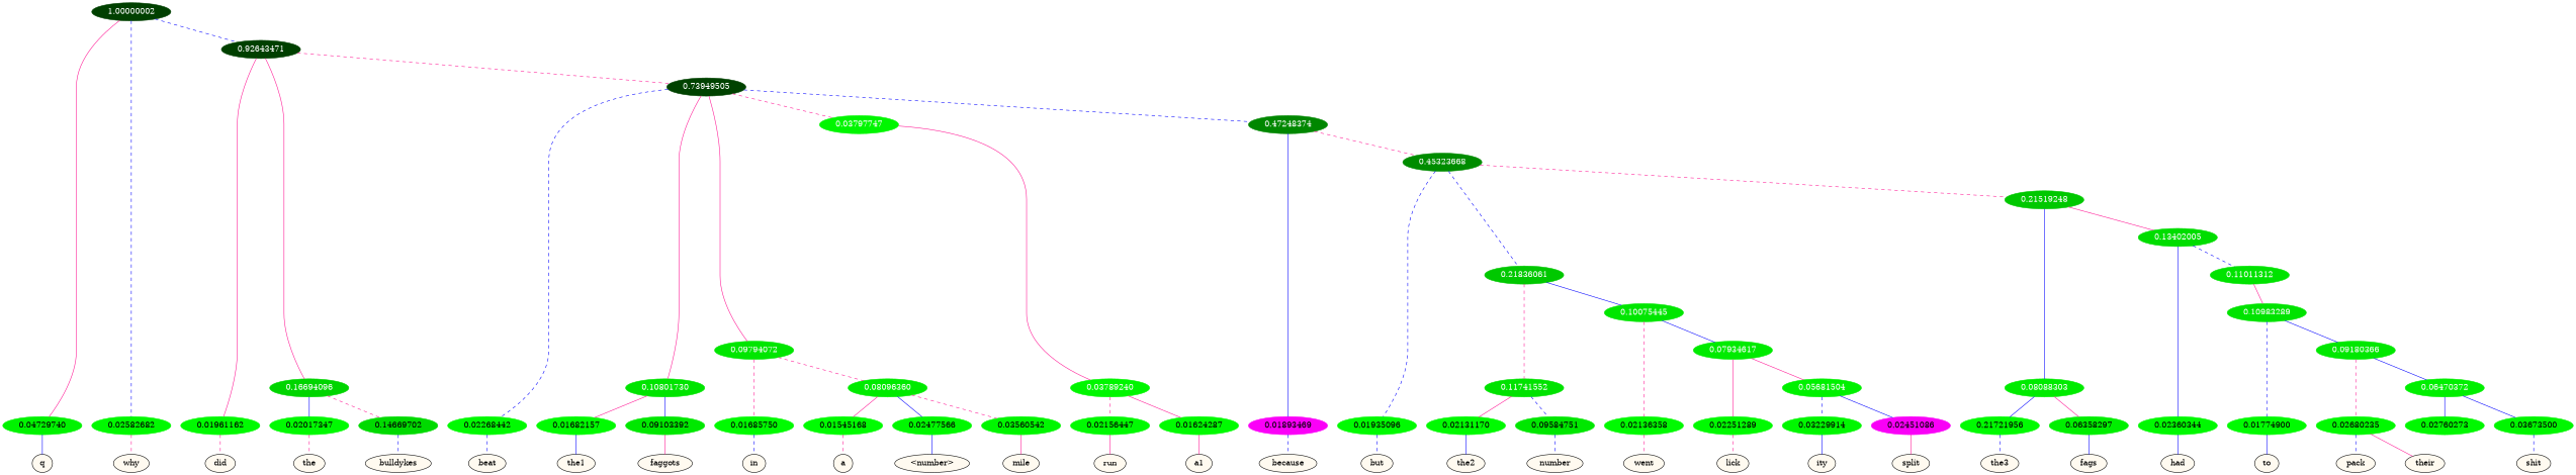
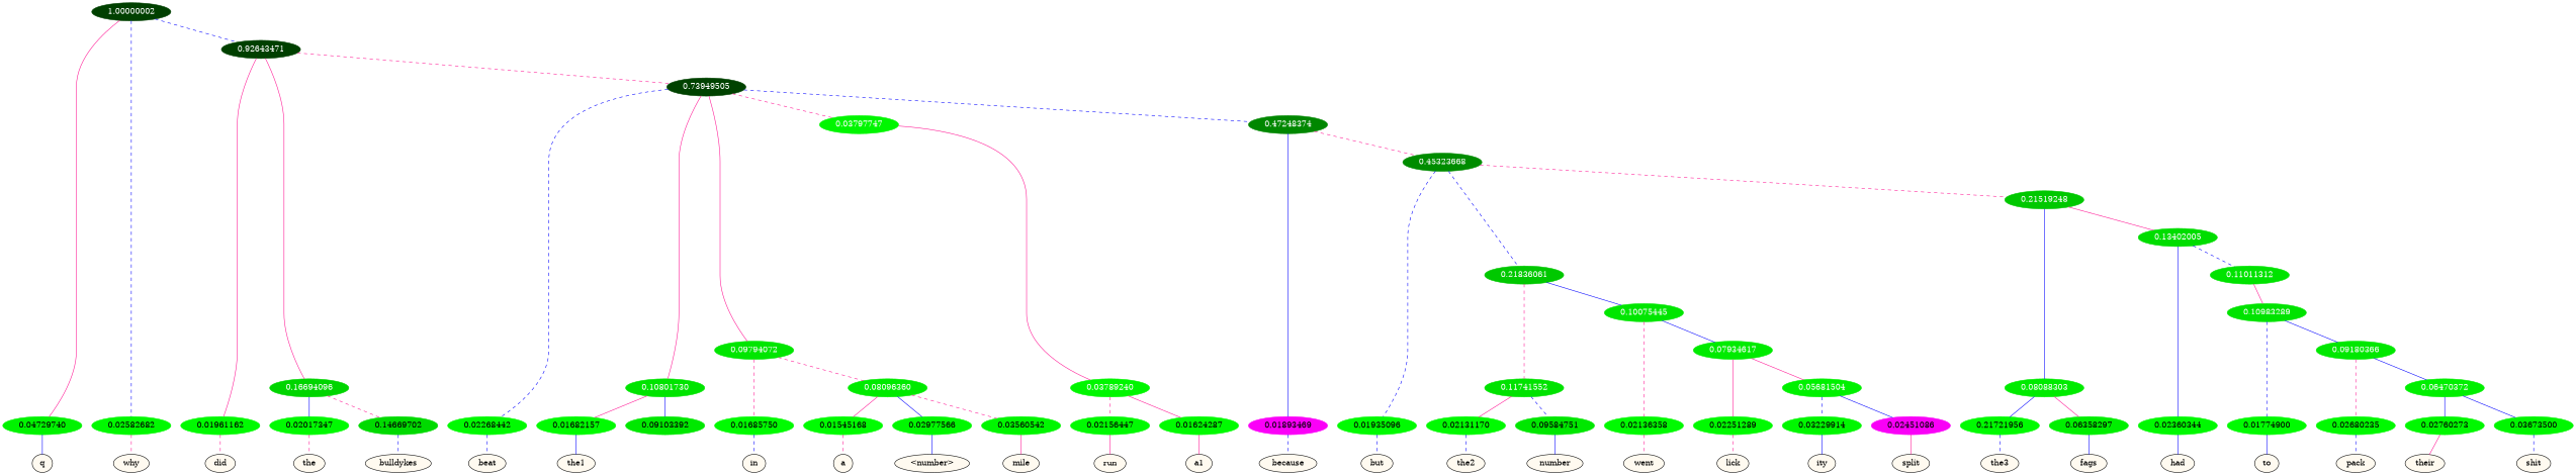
  graph {
    node [color=black format=png nodesep=0.001 ordering=out overlap_scaling=0.01 ranksep=0.001 style=filled]
    edge [color=blue style=solid]
    n1 [fillcolor=floralwhite height=0.15 label=q style="filled,solid" width=0.15]
    n2 [fillcolor=floralwhite height=0.15 label=why style="filled,solid" width=0.15]
    n3 [fillcolor=floralwhite height=0.15 label=did style="filled,solid" width=0.15]
    n4 [fillcolor=floralwhite height=0.15 label=the style="filled,solid" width=0.15]
    n5 [fillcolor=floralwhite height=0.15 label=bulldykes style="filled,solid" width=0.15]
    n6 [fillcolor=floralwhite height=0.15 label=beat style="filled,solid" width=0.15]
    n7 [fillcolor=floralwhite height=0.15 label=the1 style="filled,solid" width=0.15]
-   n8 [fillcolor=floralwhite height=0.15 label=faggots style="filled,solid" width=0.15]
    n9 [fillcolor=floralwhite height=0.15 label=in style="filled,solid" width=0.15]
    n10 [fillcolor=floralwhite height=0.15 label=a style="filled,solid" width=0.15]
    n11 [fillcolor=floralwhite height=0.15 label="\<number\>" style="filled,solid" width=0.15]
    n12 [fillcolor=floralwhite height=0.15 label=mile style="filled,solid" width=0.15]
    n13 [fillcolor=floralwhite height=0.15 label=run style="filled,solid" width=0.15]
    n14 [fillcolor=floralwhite height=0.15 label=a1 style="filled,solid" width=0.15]
    n15 [fillcolor=floralwhite height=0.15 label=because style="filled,solid" width=0.15]
    n16 [fillcolor=floralwhite height=0.15 label=the2 style="filled,solid" width=0.15]
    n17 [fillcolor=floralwhite height=0.15 label=number style="filled,solid" width=0.15]
    n18 [fillcolor=floralwhite height=0.15 label=went style="filled,solid" width=0.15]
    n19 [fillcolor=floralwhite height=0.15 label=lick style="filled,solid" width=0.15]
    n20 [fillcolor=floralwhite height=0.15 label=ity style="filled,solid" width=0.15]
    n21 [fillcolor=floralwhite height=0.15 label=split style="filled,solid" width=0.15]
    n22 [fillcolor=floralwhite height=0.15 label=but style="filled,solid" width=0.15]
    n23 [fillcolor=floralwhite height=0.15 label=the3 style="filled,solid" width=0.15]
    n24 [fillcolor=floralwhite height=0.15 label=fags style="filled,solid" width=0.15]
    n25 [fillcolor=floralwhite height=0.15 label=had style="filled,solid" width=0.15]
    n26 [fillcolor=floralwhite height=0.15 label=to style="filled,solid" width=0.15]
    n27 [fillcolor=floralwhite height=0.15 label=pack style="filled,solid" width=0.15]
    n28 [fillcolor=floralwhite height=0.15 label=their style="filled,solid" width=0.15]
    n29 [fillcolor=floralwhite height=0.15 label=shit style="filled,solid" width=0.15]
    n30 [color="0.334 1.000 0.953" fontcolor=black height=0.15 label=0.04729740 width=0.15]
    n31 [color="0.334 1.000 0.974" fontcolor=black height=0.15 label=0.02582682 width=0.15]
    n32 [color="0.334 1.000 0.980" fontcolor=black height=0.15 label=0.01961162 width=0.15]
    n33 [color="0.334 1.000 0.980" fontcolor=black height=0.15 label=0.02017347 width=0.15]
    n34 [color="0.334 1.000 0.853" fontcolor=black height=0.15 label=0.14669702 width=0.15]
    n35 [color="0.334 1.000 0.977" fontcolor=black height=0.15 label=0.02268442 width=0.15]
    n36 [color="0.334 1.000 0.983" fontcolor=black height=0.15 label=0.01682157 width=0.15]
    n37 [color="0.334 1.000 0.909" fontcolor=black height=0.15 label=0.09103392 width=0.15]
    n38 [color="0.334 1.000 0.983" fontcolor=black height=0.15 label=0.01685750 width=0.15]
    n39 [color="0.334 1.000 0.985" fontcolor=black height=0.15 label=0.01545168 width=0.15]
-   n40 [color="0.334 1.000 0.970" fontcolor=black height=0.15 label=0.02477566 width=0.15]
+   n40 [color="0.334 1.000 0.970" fontcolor=black height=0.15 label=0.02977566 width=0.15]
    n41 [color="0.334 1.000 0.964" fontcolor=black height=0.15 label=0.03560542 width=0.15]
    n42 [color="0.334 1.000 0.978" fontcolor=black height=0.15 label=0.02156447 width=0.15]
    n43 [color="0.334 1.000 0.984" fontcolor=black height=0.15 label=0.01624287 width=0.15]
    n44 [color="0.835 1.000 0.981" fontcolor=black height=0.15 label=0.01893469 width=0.15]
    n45 [color="0.334 1.000 0.979" fontcolor=black height=0.15 label=0.02131170 width=0.15]
    n46 [color="0.334 1.000 0.904" fontcolor=black height=0.15 label=0.09584751 width=0.15]
    n47 [color="0.334 1.000 0.979" fontcolor=black height=0.15 label=0.02136358 width=0.15]
    n48 [color="0.334 1.000 0.977" fontcolor=black height=0.15 label=0.02251289 width=0.15]
    n49 [color="0.334 1.000 0.968" fontcolor=black height=0.15 label=0.03229914 width=0.15]
    n50 [color="0.835 1.000 0.975" fontcolor=black height=0.15 label=0.02451086 width=0.15]
    n51 [color="0.334 1.000 0.981" fontcolor=black height=0.15 label=0.01935096 width=0.15]
    n52 [color="0.334 1.000 0.983" fontcolor=black height=0.15 label=0.21721956 width=0.15]
    n53 [color="0.334 1.000 0.936" fontcolor=black height=0.15 label=0.06358297 width=0.15]
    n54 [color="0.334 1.000 0.976" fontcolor=black height=0.15 label=0.02360344 width=0.15]
    n55 [color="0.334 1.000 0.982" fontcolor=black height=0.15 label=0.01774900 width=0.15]
    n56 [color="0.334 1.000 0.973" fontcolor=black height=0.15 label=0.02680235 width=0.15]
    n57 [color="0.334 1.000 0.972" fontcolor=black height=0.15 label=0.02760273 width=0.15]
    n58 [color="0.334 1.000 0.963" fontcolor=black height=0.15 label=0.03673500 width=0.15]
    n59 [color="0.334 1.000 0.250" fontcolor=grey99 height=0.15 label=1.00000002 width=0.15]
    n60 [color="0.334 1.000 0.250" fontcolor=grey99 height=0.15 label=0.92643471 width=0.15]
    n61 [color="0.334 1.000 0.833" fontcolor=grey99 height=0.15 label=0.16694096 width=0.15]
    n62 [color="0.334 1.000 0.261" fontcolor=grey99 height=0.15 label=0.73949505 width=0.15]
    n63 [color="0.334 1.000 0.892" fontcolor=grey99 height=0.15 label=0.10801730 width=0.15]
    n64 [color="0.334 1.000 0.902" fontcolor=grey99 height=0.15 label=0.09794072 width=0.15]
    n65 [color="0.334 1.000 0.962" fontcolor=grey99 height=0.15 label=0.03797747 width=0.15]
    n66 [color="0.334 1.000 0.528" fontcolor=grey99 height=0.15 label=0.47248374 width=0.15]
    n67 [color="0.334 1.000 0.919" fontcolor=grey99 height=0.15 label=0.08096360 width=0.15]
    n68 [color="0.334 1.000 0.962" fontcolor=grey99 height=0.15 label=0.03789240 width=0.15]
    n69 [color="0.334 1.000 0.547" fontcolor=grey99 height=0.15 label=0.45323668 width=0.15]
    n70 [color="0.334 1.000 0.782" fontcolor=grey99 height=0.15 label=0.21836061 width=0.15]
    n71 [color="0.334 1.000 0.785" fontcolor=grey99 height=0.15 label=0.21519248 width=0.15]
    n72 [color="0.334 1.000 0.883" fontcolor=grey99 height=0.15 label=0.11741552 width=0.15]
    n73 [color="0.334 1.000 0.899" fontcolor=grey99 height=0.15 label=0.10075445 width=0.15]
    n74 [color="0.334 1.000 0.919" fontcolor=grey99 height=0.15 label=0.08088303 width=0.15]
    n75 [color="0.334 1.000 0.866" fontcolor=grey99 height=0.15 label=0.13402005 width=0.15]
    n76 [color="0.334 1.000 0.921" fontcolor=grey99 height=0.15 label=0.07934617 width=0.15]
    n77 [color="0.334 1.000 0.890" fontcolor=grey99 height=0.15 label=0.11011312 width=0.15]
    n78 [color="0.334 1.000 0.943" fontcolor=grey99 height=0.15 label=0.05681504 width=0.15]
    n79 [color="0.334 1.000 0.890" fontcolor=grey99 height=0.15 label=0.10983289 width=0.15]
    n80 [color="0.334 1.000 0.908" fontcolor=grey99 height=0.15 label=0.09180366 width=0.15]
    n81 [color="0.334 1.000 0.935" fontcolor=grey99 height=0.15 label=0.06470372 width=0.15]
    subgraph sub_1 {
      rank=same
      n1
      n2
      n3
      n4
      n5
      n6
      n7
-     n8
      n9
      n10
      n11
      n12
      n13
      n14
      n15
      n16
      n17
      n18
      n19
      n20
      n21
      n22
      n23
      n24
      n25
      n26
      n27
      n28
      n29
    }
    subgraph sub_2 {
      rank=same
      n30
      n31
      n32
      n33
      n34
      n35
      n36
      n37
      n38
      n39
      n40
      n41
      n42
      n43
      n44
      n45
      n46
      n47
      n48
      n49
      n50
      n51
      n52
      n53
      n54
      n55
      n56
      n57
      n58
    }
    n30 -- n1
    n31 -- n2 [color=deeppink style=dashed]
    n32 -- n3 [color=deeppink style=dashed]
    n33 -- n4 [color=deeppink style=dashed]
    n34 -- n5 [style=dashed]
    n35 -- n6 [style=dashed]
    n36 -- n7
-   n37 -- n8 [color=deeppink]
    n38 -- n9 [style=dashed]
    n39 -- n10 [color=deeppink style=dashed]
    n40 -- n11
    n41 -- n12 [color=deeppink]
    n42 -- n13 [color=deeppink]
    n43 -- n14 [color=deeppink]
    n44 -- n15 [style=dashed]
-   n45 -- n16
-   n46 -- n17 [style=dashed]
+   n45 -- n16 [style=dashed]
+   n46 -- n17
    n47 -- n18 [color=deeppink style=dashed]
    n48 -- n19 [color=deeppink style=dashed]
    n49 -- n20
    n50 -- n21 [color=deeppink]
    n51 -- n22 [style=dashed]
    n52 -- n23 [style=dashed]
    n53 -- n24
    n54 -- n25
    n55 -- n26
    n56 -- n27 [style=dashed]
-   n56 -- n28 [color=deeppink]
+   n57 -- n28 [color=deeppink]
    n58 -- n29 [style=dashed]
    n59 -- n30 [color=deeppink]
    n59 -- n31 [style=dashed]
    n59 -- n60 [style=dashed]
    n60 -- n32 [color=deeppink]
    n60 -- n61 [color=deeppink]
    n60 -- n62 [color=deeppink style=dashed]
    n61 -- n33
    n61 -- n34 [color=deeppink style=dashed]
    n62 -- n35 [style=dashed]
    n62 -- n63 [color=deeppink]
    n62 -- n64 [color=deeppink]
    n62 -- n65 [color=deeppink style=dashed]
    n62 -- n66 [style=dashed]
    n63 -- n36 [color=deeppink]
    n63 -- n37
    n64 -- n38 [color=deeppink style=dashed]
    n64 -- n67 [color=deeppink style=dashed]
    n65 -- n68 [color=deeppink]
    n66 -- n44
    n66 -- n69 [color=deeppink style=dashed]
    n67 -- n39 [color=deeppink]
    n67 -- n40
    n67 -- n41 [color=deeppink style=dashed]
    n68 -- n42 [color=deeppink style=dashed]
    n68 -- n43 [color=deeppink]
    n69 -- n51 [style=dashed]
    n69 -- n70 [style=dashed]
    n69 -- n71 [color=deeppink style=dashed]
    n70 -- n72 [color=deeppink style=dashed]
    n70 -- n73
    n71 -- n74
    n71 -- n75 [color=deeppink]
    n72 -- n45 [color=deeppink]
    n72 -- n46 [style=dashed]
    n73 -- n47 [color=deeppink style=dashed]
    n73 -- n76
    n74 -- n52
    n74 -- n53 [color=deeppink]
    n75 -- n54
    n75 -- n77 [style=dashed]
    n76 -- n48 [color=deeppink]
    n76 -- n78 [color=deeppink]
    n77 -- n79 [color=deeppink]
    n78 -- n49 [style=dashed]
    n78 -- n50
    n79 -- n55 [style=dashed]
    n79 -- n80
    n80 -- n56 [color=deeppink style=dashed]
    n80 -- n81
    n81 -- n57
    n81 -- n58
  }
